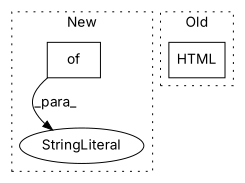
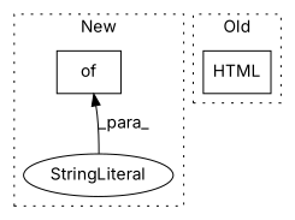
  digraph {
    fontname=Inter
    node [a=32 shape=box fontname=Inter]
    n1 [l="3,1" label=of s="5101,5125"]
    n2 [a=45 l=11 label=StringLiteral s=5104 shape=ellipse]
    n3 [l="5,1" label=HTML s="5089,5121"]
    subgraph cluster_1 {
      label=New
      style=dotted
      n1
      n2
    }
    subgraph cluster_2 {
      label=Old
      style=dotted
      n3
    }
-   n1 -> n2 [label=_para_ fontname=Inter]
+   n2 -> n1 [label=_para_ fontname=Inter]
  }
